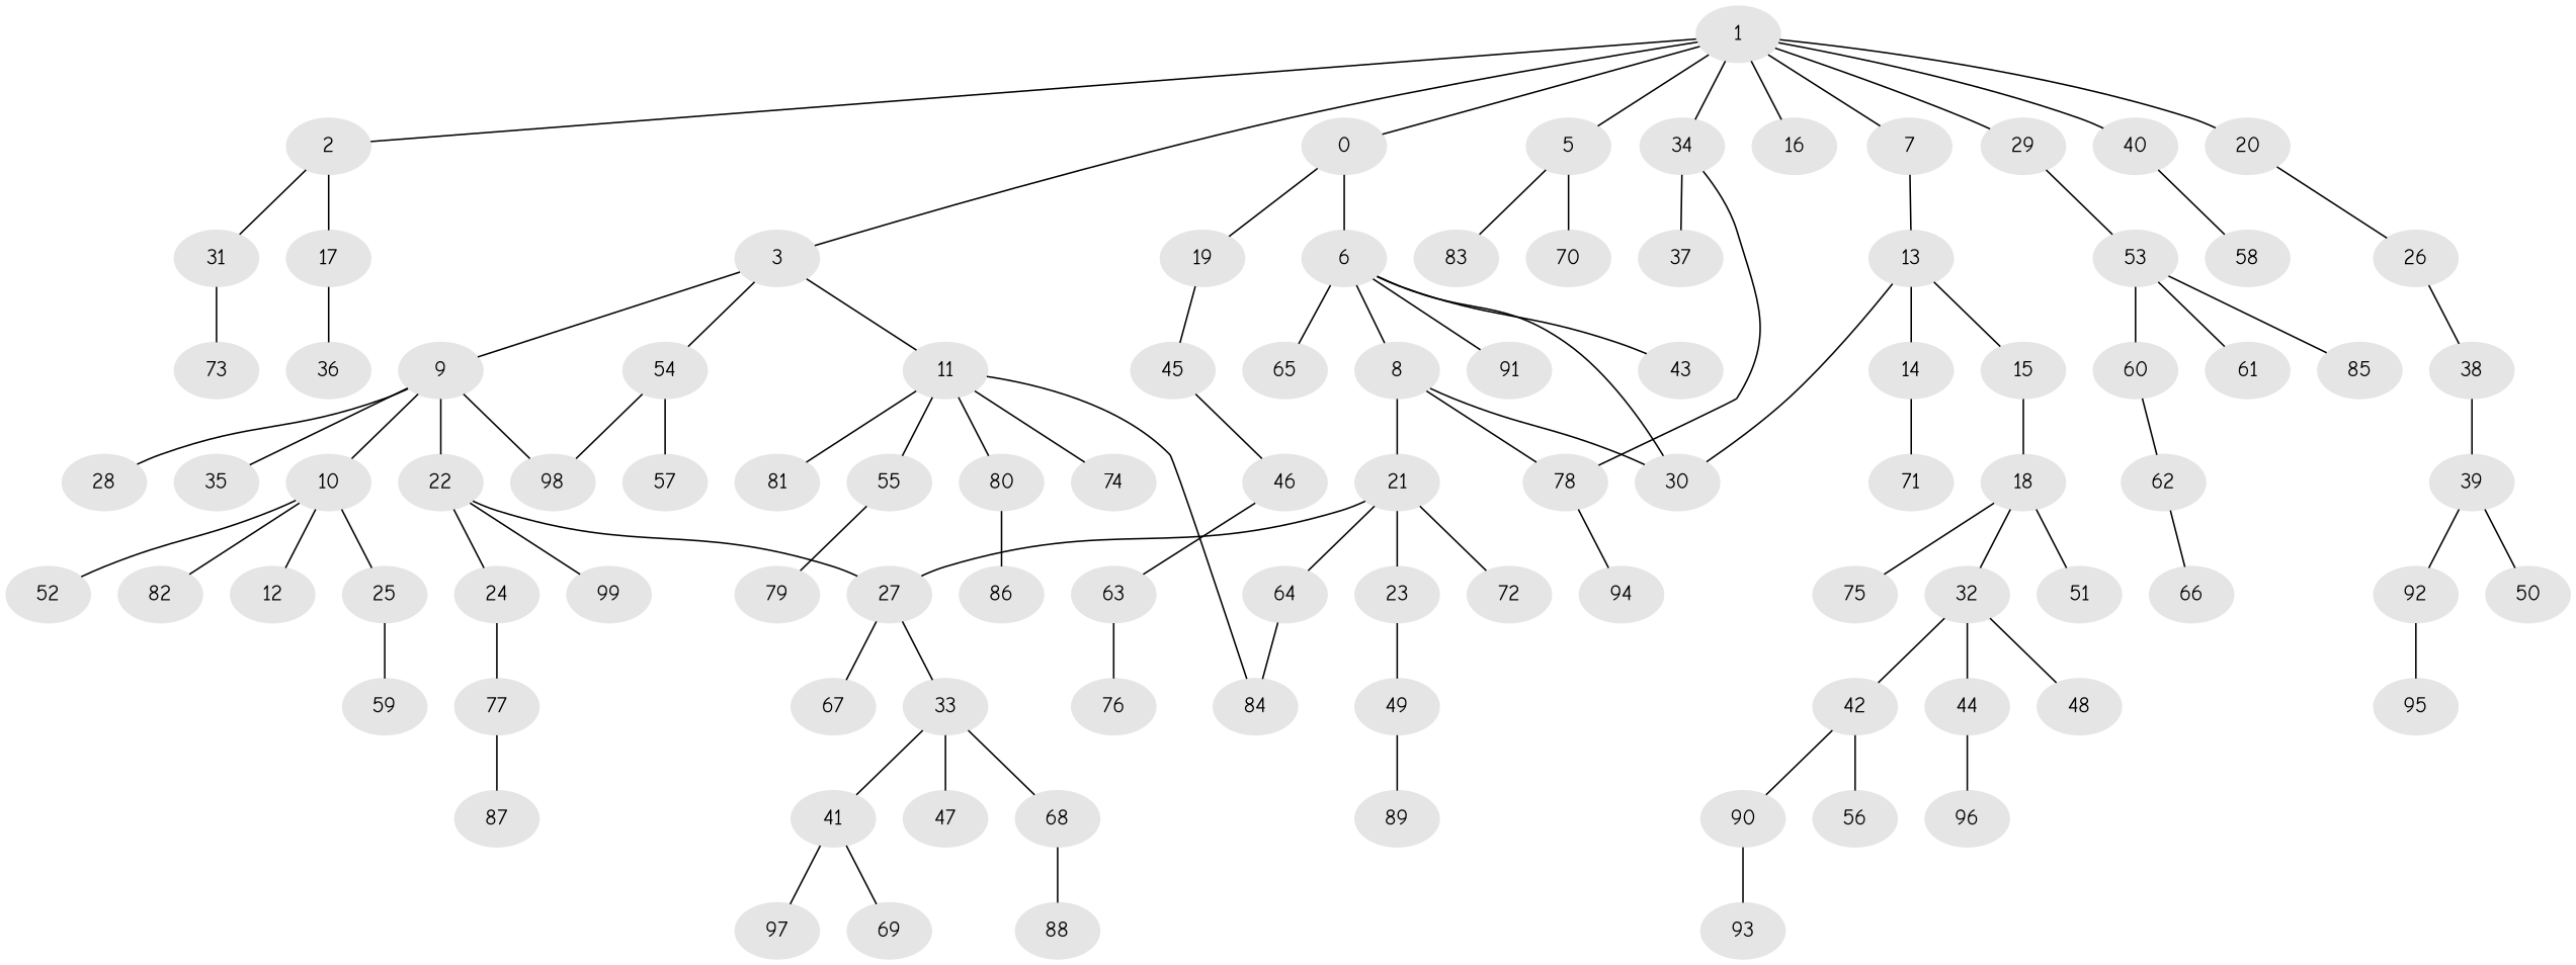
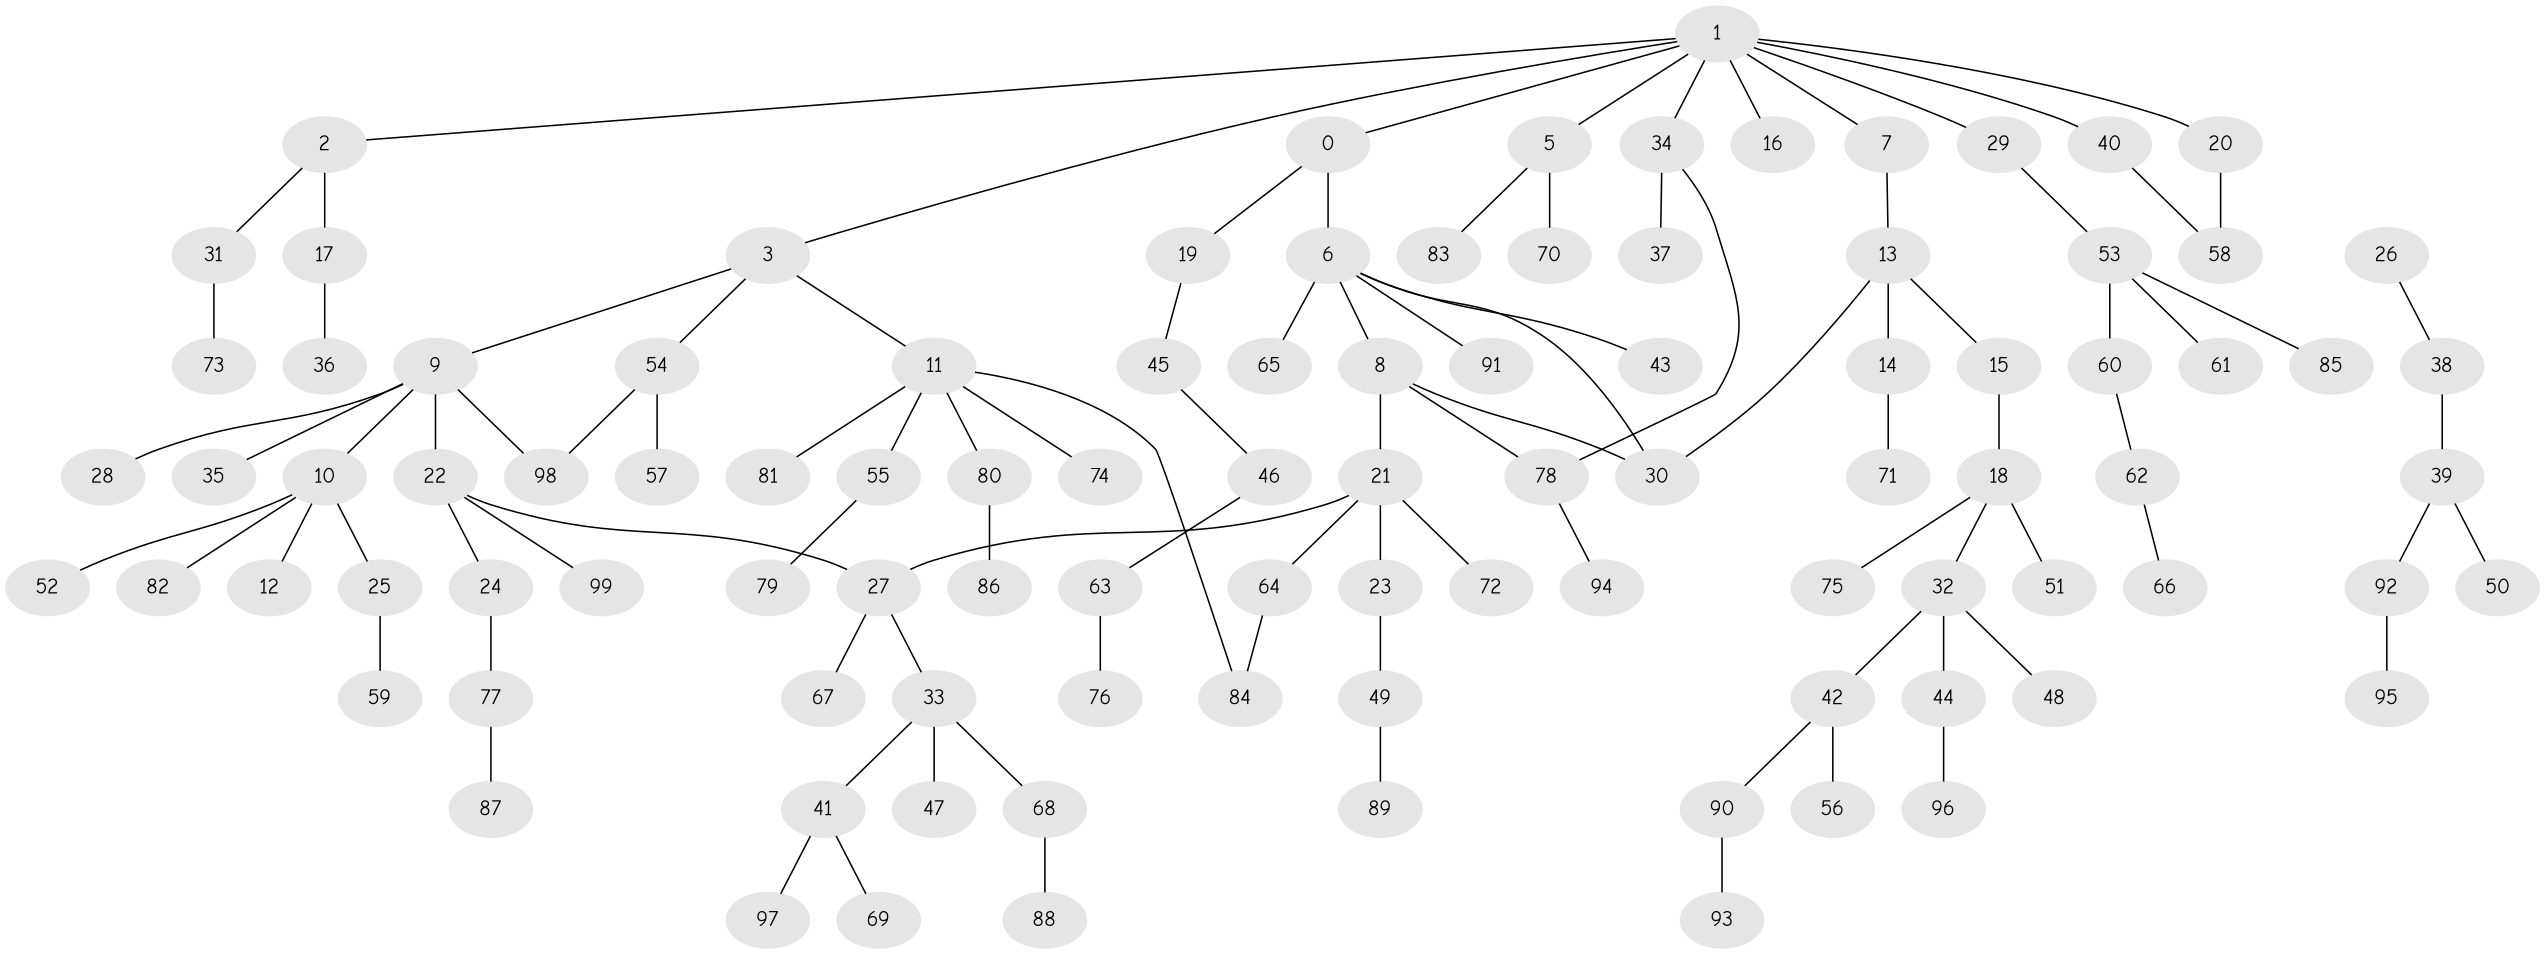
  graph {
    fontname="Comic Neue"
    node [color=gray90 fontname="Comic Neue" style=filled]
    edge [fontname="Comic Neue"]
    1
    2
    3
    n4 [label=0]
    5
    7
    16
    20
    29
    34
    40
    17
    31
    9
    11
    54
    6
    19
    70
    83
    13
    26
    53
    78
    37
    58
    36
    73
    10
    22
    28
    35
    98
    55
    74
    80
    81
    84
    57
    8
    30
    43
    65
    91
    45
    21
    14
    15
    23
    27
    64
    72
    94
    12
    25
    52
    82
    24
    99
    59
    79
    86
    71
    18
    32
    51
    75
    42
    44
    48
    46
    38
    49
    33
    67
    77
    89
    87
    39
    41
    47
    68
    60
    61
    85
    56
    90
    96
    69
    97
    88
    50
    92
    95
    93
    63
    76
    62
    66
    1 -- 2
    1 -- 3
    1 -- n4
    1 -- 5
    1 -- 7
    1 -- 16
    1 -- 20
    1 -- 29
    1 -- 34
    1 -- 40
    2 -- 17
    2 -- 31
    3 -- 9
    3 -- 11
    3 -- 54
    n4 -- 6
    n4 -- 19
    5 -- 70
    5 -- 83
    7 -- 13
-   20 -- 26
+   20 -- 58
    29 -- 53
    34 -- 78
    34 -- 37
    40 -- 58
    17 -- 36
    31 -- 73
    9 -- 10
    9 -- 22
    9 -- 28
    9 -- 35
    9 -- 98
    11 -- 55
    11 -- 74
    11 -- 80
    11 -- 81
    11 -- 84
    54 -- 98
    54 -- 57
    6 -- 8
    6 -- 30
    6 -- 43
    6 -- 65
    6 -- 91
    19 -- 45
    13 -- 30
    13 -- 14
    13 -- 15
    26 -- 38
    53 -- 60
    53 -- 61
    53 -- 85
    78 -- 94
    10 -- 12
    10 -- 25
    10 -- 52
    10 -- 82
    22 -- 27
    22 -- 24
    22 -- 99
    55 -- 79
    80 -- 86
    8 -- 78
    8 -- 30
    8 -- 21
    45 -- 46
    21 -- 23
    21 -- 27
    21 -- 64
    21 -- 72
    14 -- 71
    15 -- 18
    23 -- 49
    27 -- 33
    27 -- 67
    64 -- 84
    25 -- 59
    24 -- 77
    18 -- 32
    18 -- 51
    18 -- 75
    32 -- 42
    32 -- 44
    32 -- 48
    42 -- 56
    42 -- 90
    44 -- 96
    46 -- 63
    38 -- 39
    49 -- 89
    33 -- 41
    33 -- 47
    33 -- 68
    77 -- 87
    39 -- 50
    39 -- 92
    41 -- 69
    41 -- 97
    68 -- 88
    60 -- 62
    90 -- 93
    92 -- 95
    63 -- 76
    62 -- 66
  }
